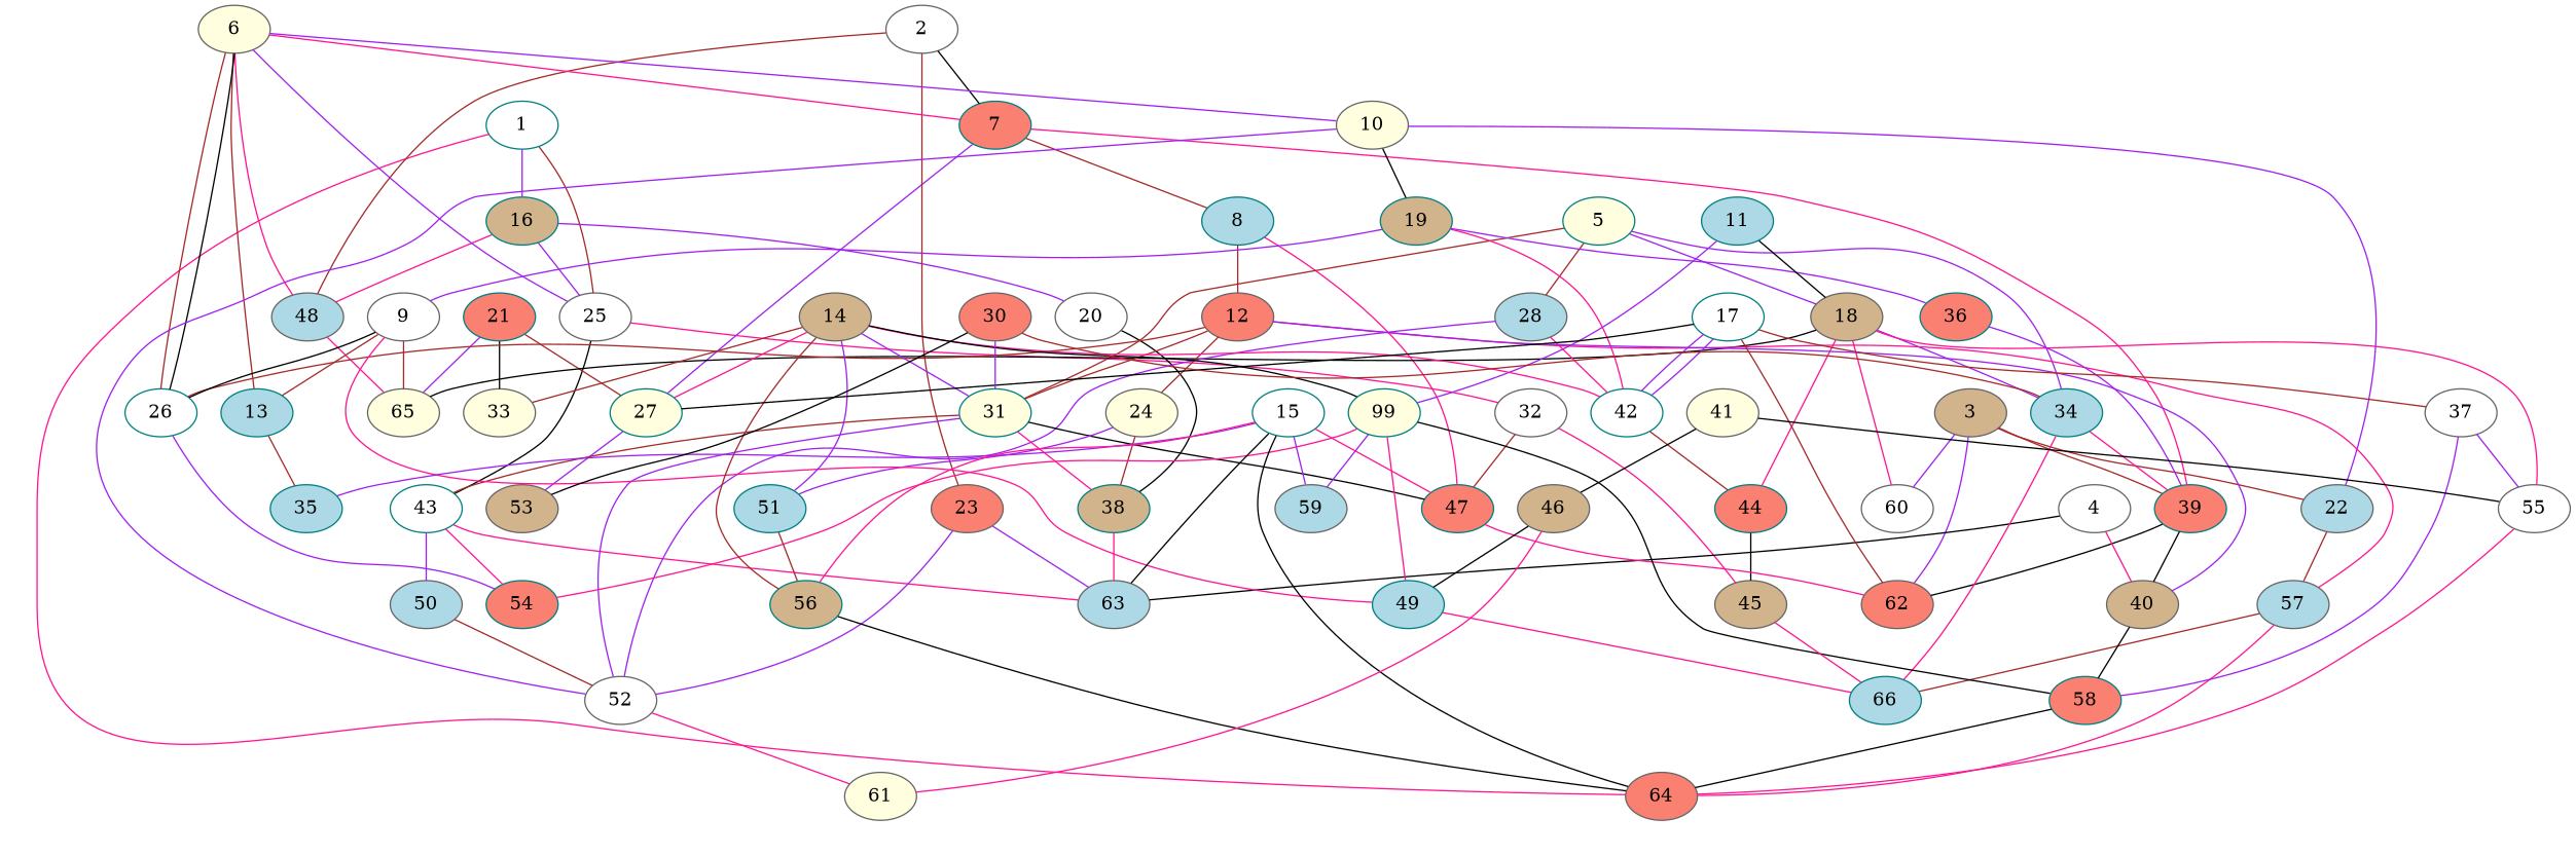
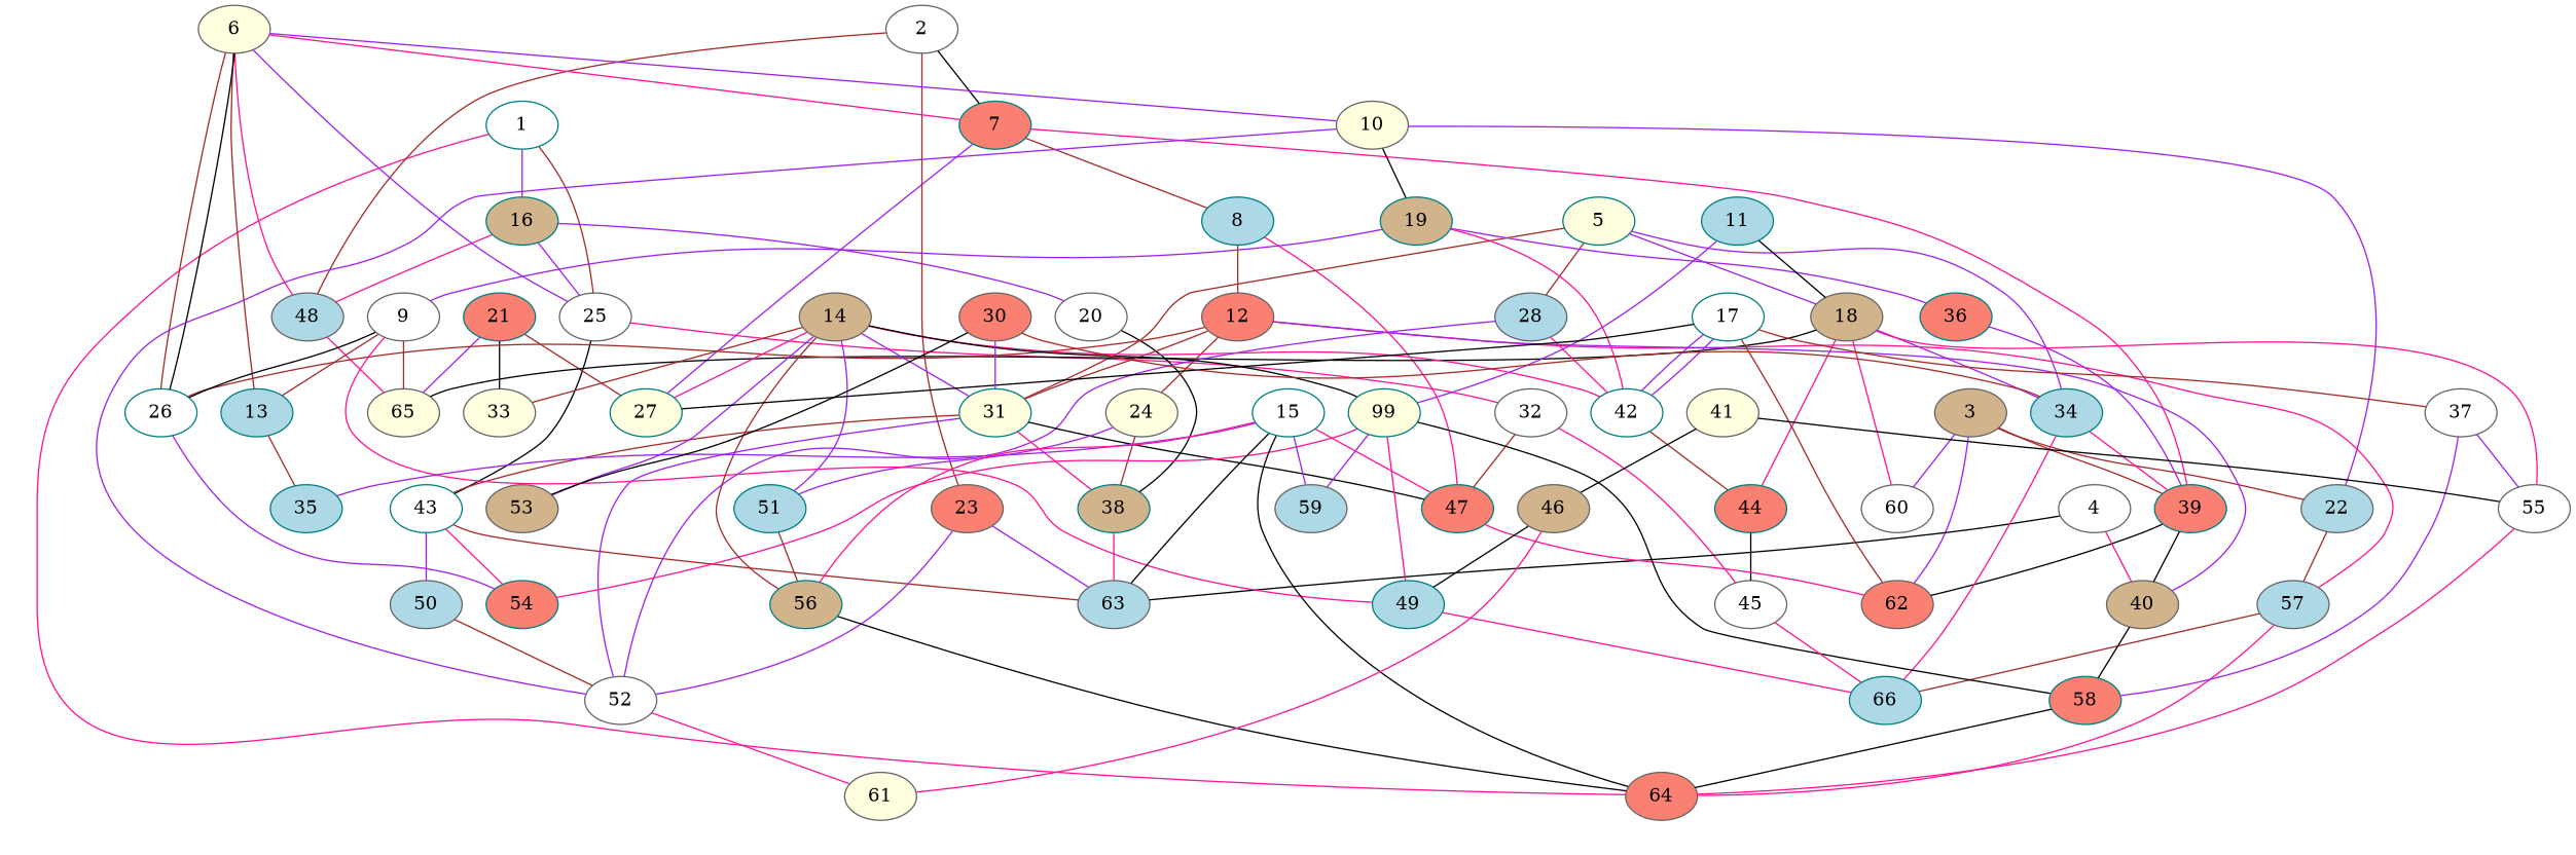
  graph {
    fontname="DejaVu Serif"
    node [color=gray40 fillcolor=white fontname="DejaVu Serif" style=filled]
    edge [color=purple fontname="DejaVu Serif"]
    1 [color=teal]
    16 [color=teal fillcolor=tan]
    25
    64 [fillcolor=salmon]
    48 [fillcolor=lightblue]
    20
    32
    43 [color=teal]
    7 [color=teal fillcolor=salmon]
    2
    23 [fillcolor=salmon]
    39 [color=teal fillcolor=salmon]
    8 [color=teal fillcolor=lightblue]
    27 [color=teal fillcolor=lightyellow]
    21 [color=teal fillcolor=salmon]
    65 [fillcolor=lightyellow]
    33 [fillcolor=lightyellow]
    63 [fillcolor=lightblue]
    52
    3 [fillcolor=tan]
    22 [fillcolor=lightblue]
    60
    62 [fillcolor=salmon]
    57 [fillcolor=lightblue]
    40 [fillcolor=tan]
    4
    58 [color=teal fillcolor=salmon]
    5 [color=teal fillcolor=lightyellow]
    18 [fillcolor=tan]
    28 [fillcolor=lightblue]
    31 [color=teal fillcolor=lightyellow]
    34 [color=teal fillcolor=lightblue]
    44 [color=teal fillcolor=salmon]
    55
    42 [color=teal]
    47 [color=teal fillcolor=salmon]
    38 [color=teal fillcolor=tan]
    66 [color=teal fillcolor=lightblue]
    6 [fillcolor=lightyellow]
    10 [fillcolor=lightyellow]
    13 [color=teal fillcolor=lightblue]
    26 [color=teal]
    19 [color=teal fillcolor=tan]
    35 [color=teal fillcolor=lightblue]
    54 [color=teal fillcolor=salmon]
    12 [fillcolor=salmon]
    24 [fillcolor=lightyellow]
    9
    49 [color=teal fillcolor=lightblue]
    36 [color=teal fillcolor=salmon]
    61 [fillcolor=lightyellow]
    11 [color=teal fillcolor=lightblue]
    n53 [color=teal fillcolor=lightyellow label=99]
    59 [fillcolor=lightblue]
    51 [color=teal fillcolor=lightblue]
    14 [fillcolor=tan]
    53 [fillcolor=tan]
    56 [color=teal fillcolor=tan]
    15 [color=teal]
    17 [color=teal]
    37
-   45 [fillcolor=tan]
+   45
    50 [fillcolor=lightblue]
    30 [fillcolor=salmon]
    41 [fillcolor=lightyellow]
    46 [fillcolor=tan]
    1 -- 16
    1 -- 25 [color=brown]
    1 -- 64 [color=deeppink]
    16 -- 25
    16 -- 48 [color=deeppink]
    16 -- 20
    25 -- 32 [color=deeppink]
    25 -- 43 [color=black]
    48 -- 65 [color=deeppink]
    20 -- 38 [color=black]
    32 -- 47 [color=brown]
    32 -- 45 [color=deeppink]
-   43 -- 63 [color=deeppink]
+   43 -- 63 [color=brown]
    43 -- 54 [color=deeppink]
    43 -- 50
    7 -- 39 [color=deeppink]
    7 -- 8 [color=brown]
    7 -- 27
    2 -- 48 [color=brown]
    2 -- 7 [color=black]
    2 -- 23 [color=brown]
    23 -- 63
    23 -- 52
    39 -- 62 [color=black]
    39 -- 40 [color=black]
    8 -- 47 [color=deeppink]
    8 -- 12 [color=brown]
    21 -- 27 [color=brown]
    21 -- 65
    21 -- 33 [color=black]
    52 -- 61 [color=deeppink]
    3 -- 39 [color=brown]
    3 -- 22 [color=brown]
    3 -- 60
    3 -- 62
    22 -- 57 [color=brown]
    57 -- 64 [color=deeppink]
    57 -- 66 [color=brown]
    40 -- 58 [color=black]
    4 -- 63 [color=black]
    4 -- 40 [color=deeppink]
    58 -- 64 [color=black]
    5 -- 18
    5 -- 28 [color=brown]
    5 -- 31 [color=brown]
    5 -- 34
    18 -- 65 [color=black]
    18 -- 60 [color=deeppink]
    18 -- 34
    18 -- 44 [color=deeppink]
    18 -- 55 [color=deeppink]
    28 -- 52
    28 -- 42 [color=deeppink]
    31 -- 43 [color=brown]
    31 -- 52
    31 -- 47 [color=black]
    31 -- 38 [color=deeppink]
    34 -- 39 [color=deeppink]
    34 -- 66 [color=deeppink]
    44 -- 45 [color=black]
    55 -- 64 [color=deeppink]
    42 -- 44 [color=brown]
    47 -- 62 [color=deeppink]
    38 -- 63 [color=deeppink]
    6 -- 25
    6 -- 48 [color=deeppink]
    6 -- 7 [color=deeppink]
    6 -- 10
    6 -- 13 [color=brown]
    6 -- 26 [color=brown]
    6 -- 26 [color=black]
    10 -- 52
    10 -- 22
    10 -- 19 [color=black]
    13 -- 35 [color=brown]
    26 -- 54
    19 -- 42 [color=deeppink]
    19 -- 9
    19 -- 36
    12 -- 57 [color=deeppink]
    12 -- 40
    12 -- 31 [color=brown]
    12 -- 26 [color=brown]
    12 -- 24 [color=brown]
    24 -- 38 [color=brown]
    24 -- 51
    9 -- 65 [color=brown]
    9 -- 13 [color=brown]
    9 -- 26 [color=black]
    9 -- 49 [color=deeppink]
    49 -- 66 [color=deeppink]
    36 -- 39
    11 -- 18 [color=black]
    11 -- n53
    n53 -- 58 [color=black]
    n53 -- 54 [color=deeppink]
    n53 -- 49 [color=deeppink]
    n53 -- 59
    51 -- 56 [color=brown]
    14 -- 27 [color=deeppink]
    14 -- 33 [color=brown]
    14 -- 31
    14 -- 42 [color=deeppink]
    14 -- n53 [color=black]
    14 -- 51
-   27 -- 53
+   14 -- 53
    14 -- 56 [color=brown]
    56 -- 64 [color=black]
    15 -- 64 [color=black]
    15 -- 63 [color=black]
    15 -- 47 [color=deeppink]
    15 -- 35
    15 -- 59
    15 -- 56 [color=deeppink]
    17 -- 27 [color=black]
    17 -- 62 [color=brown]
    17 -- 42
    17 -- 42
    17 -- 37 [color=brown]
    37 -- 58
    37 -- 55
    45 -- 66 [color=deeppink]
    50 -- 52 [color=brown]
    30 -- 31
    30 -- 34 [color=brown]
    30 -- 53 [color=black]
    41 -- 55 [color=black]
    41 -- 46 [color=black]
    46 -- 49 [color=black]
    46 -- 61 [color=deeppink]
  }
